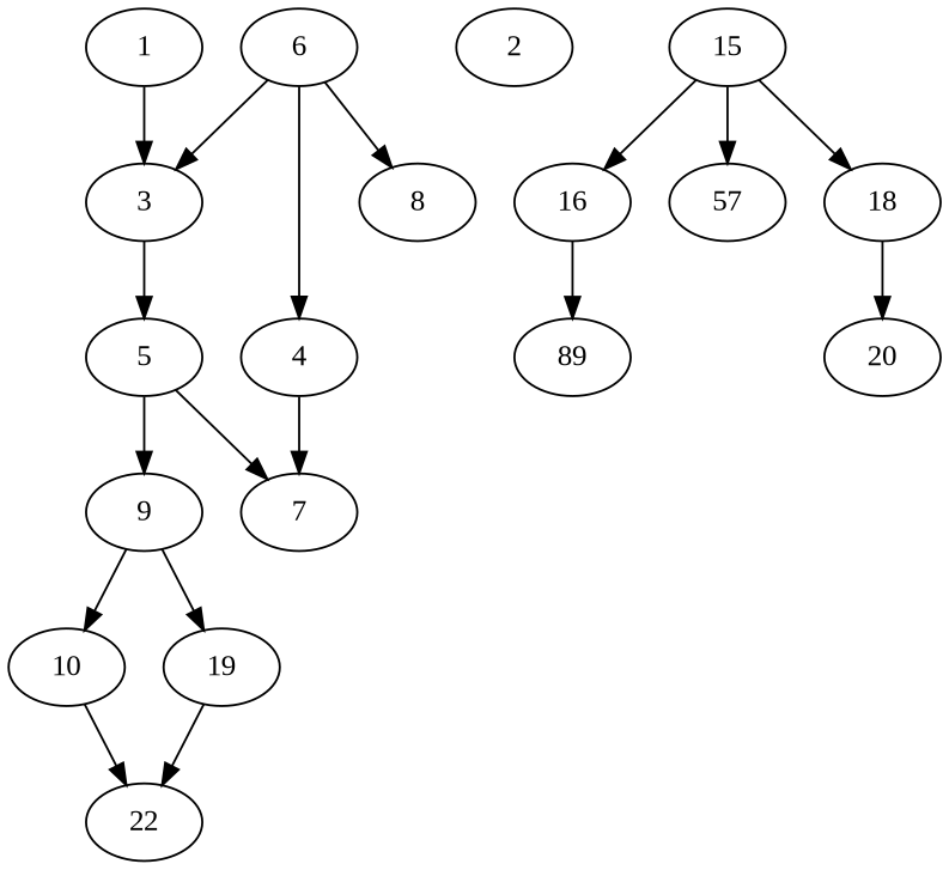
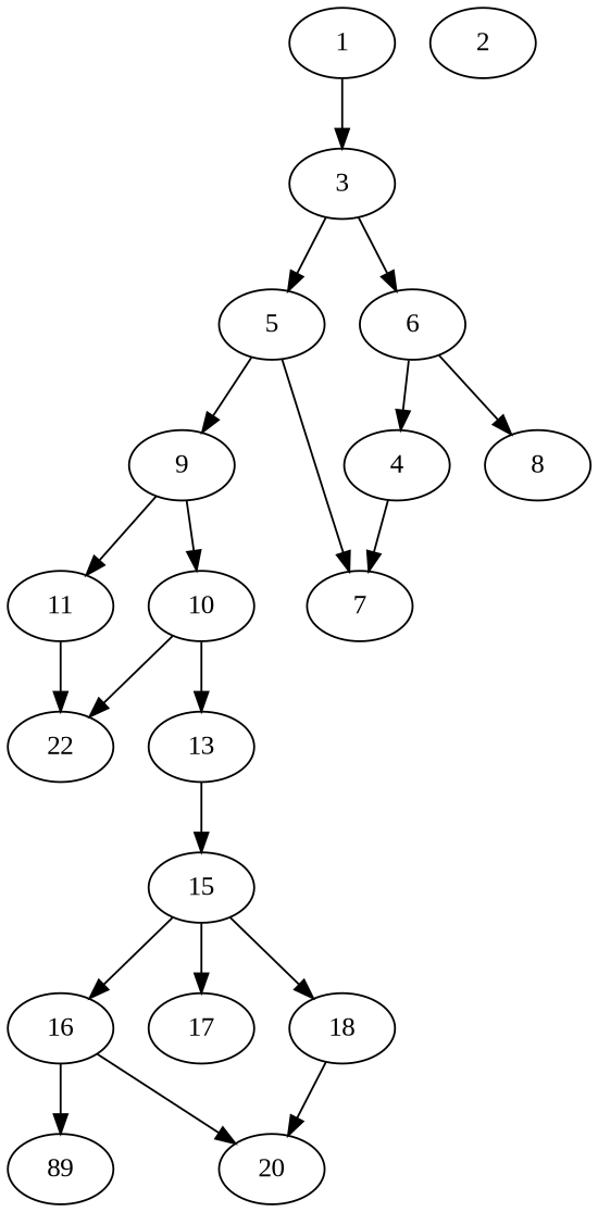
  digraph {
    fontname="Liberation Serif"
    node [alpha=0.19 fontname="Liberation Serif"]
    edge [fontname="Liberation Serif"]
    1 [expect_size=30341120]
    3 [alpha=0.09 expect_size=14942208]
    5 [alpha=0.08 expect_size=18852864]
    6 [alpha=0.02 expect_size=20850688]
    4 [alpha=0.18 expect_size=50053120]
    7 [alpha=0.03 expect_size=27275264]
    9 [alpha=0.13 expect_size=28610560]
    8 [alpha=0.04 expect_size=49502208]
    2 [alpha=0.01 expect_size=23860224]
    10 [alpha=0.03 expect_size=49615872]
-   11 [alpha=0.17 expect_size=19794944 label=19]
+   11 [alpha=0.17 expect_size=19794944]
    n12 [alpha=0.08 expect_size=18173952 label=22]
+   13 [alpha=0.12 expect_size=20482048]
    15 [alpha=0.05 expect_size=37141504]
    16 [alpha=0.04 expect_size=8904704]
-   17 [alpha=0.10 expect_size=14703616 label=57]
+   17 [alpha=0.10 expect_size=14703616]
    18 [expect_size=21156864]
    n18 [expect_size=30978048 label=89]
    20 [alpha=0.05 expect_size=13416448]
    1 -> 3
    3 -> 5
-   6 -> 3
+   3 -> 6
    5 -> 7
    5 -> 9
    6 -> 4
    6 -> 8
    4 -> 7
    9 -> 10
    9 -> 11
    10 -> n12
+   10 -> 13
    11 -> n12
+   13 -> 15
    15 -> 16
    15 -> 17
    15 -> 18
    16 -> n18
+   16 -> 20
    18 -> 20
  }
